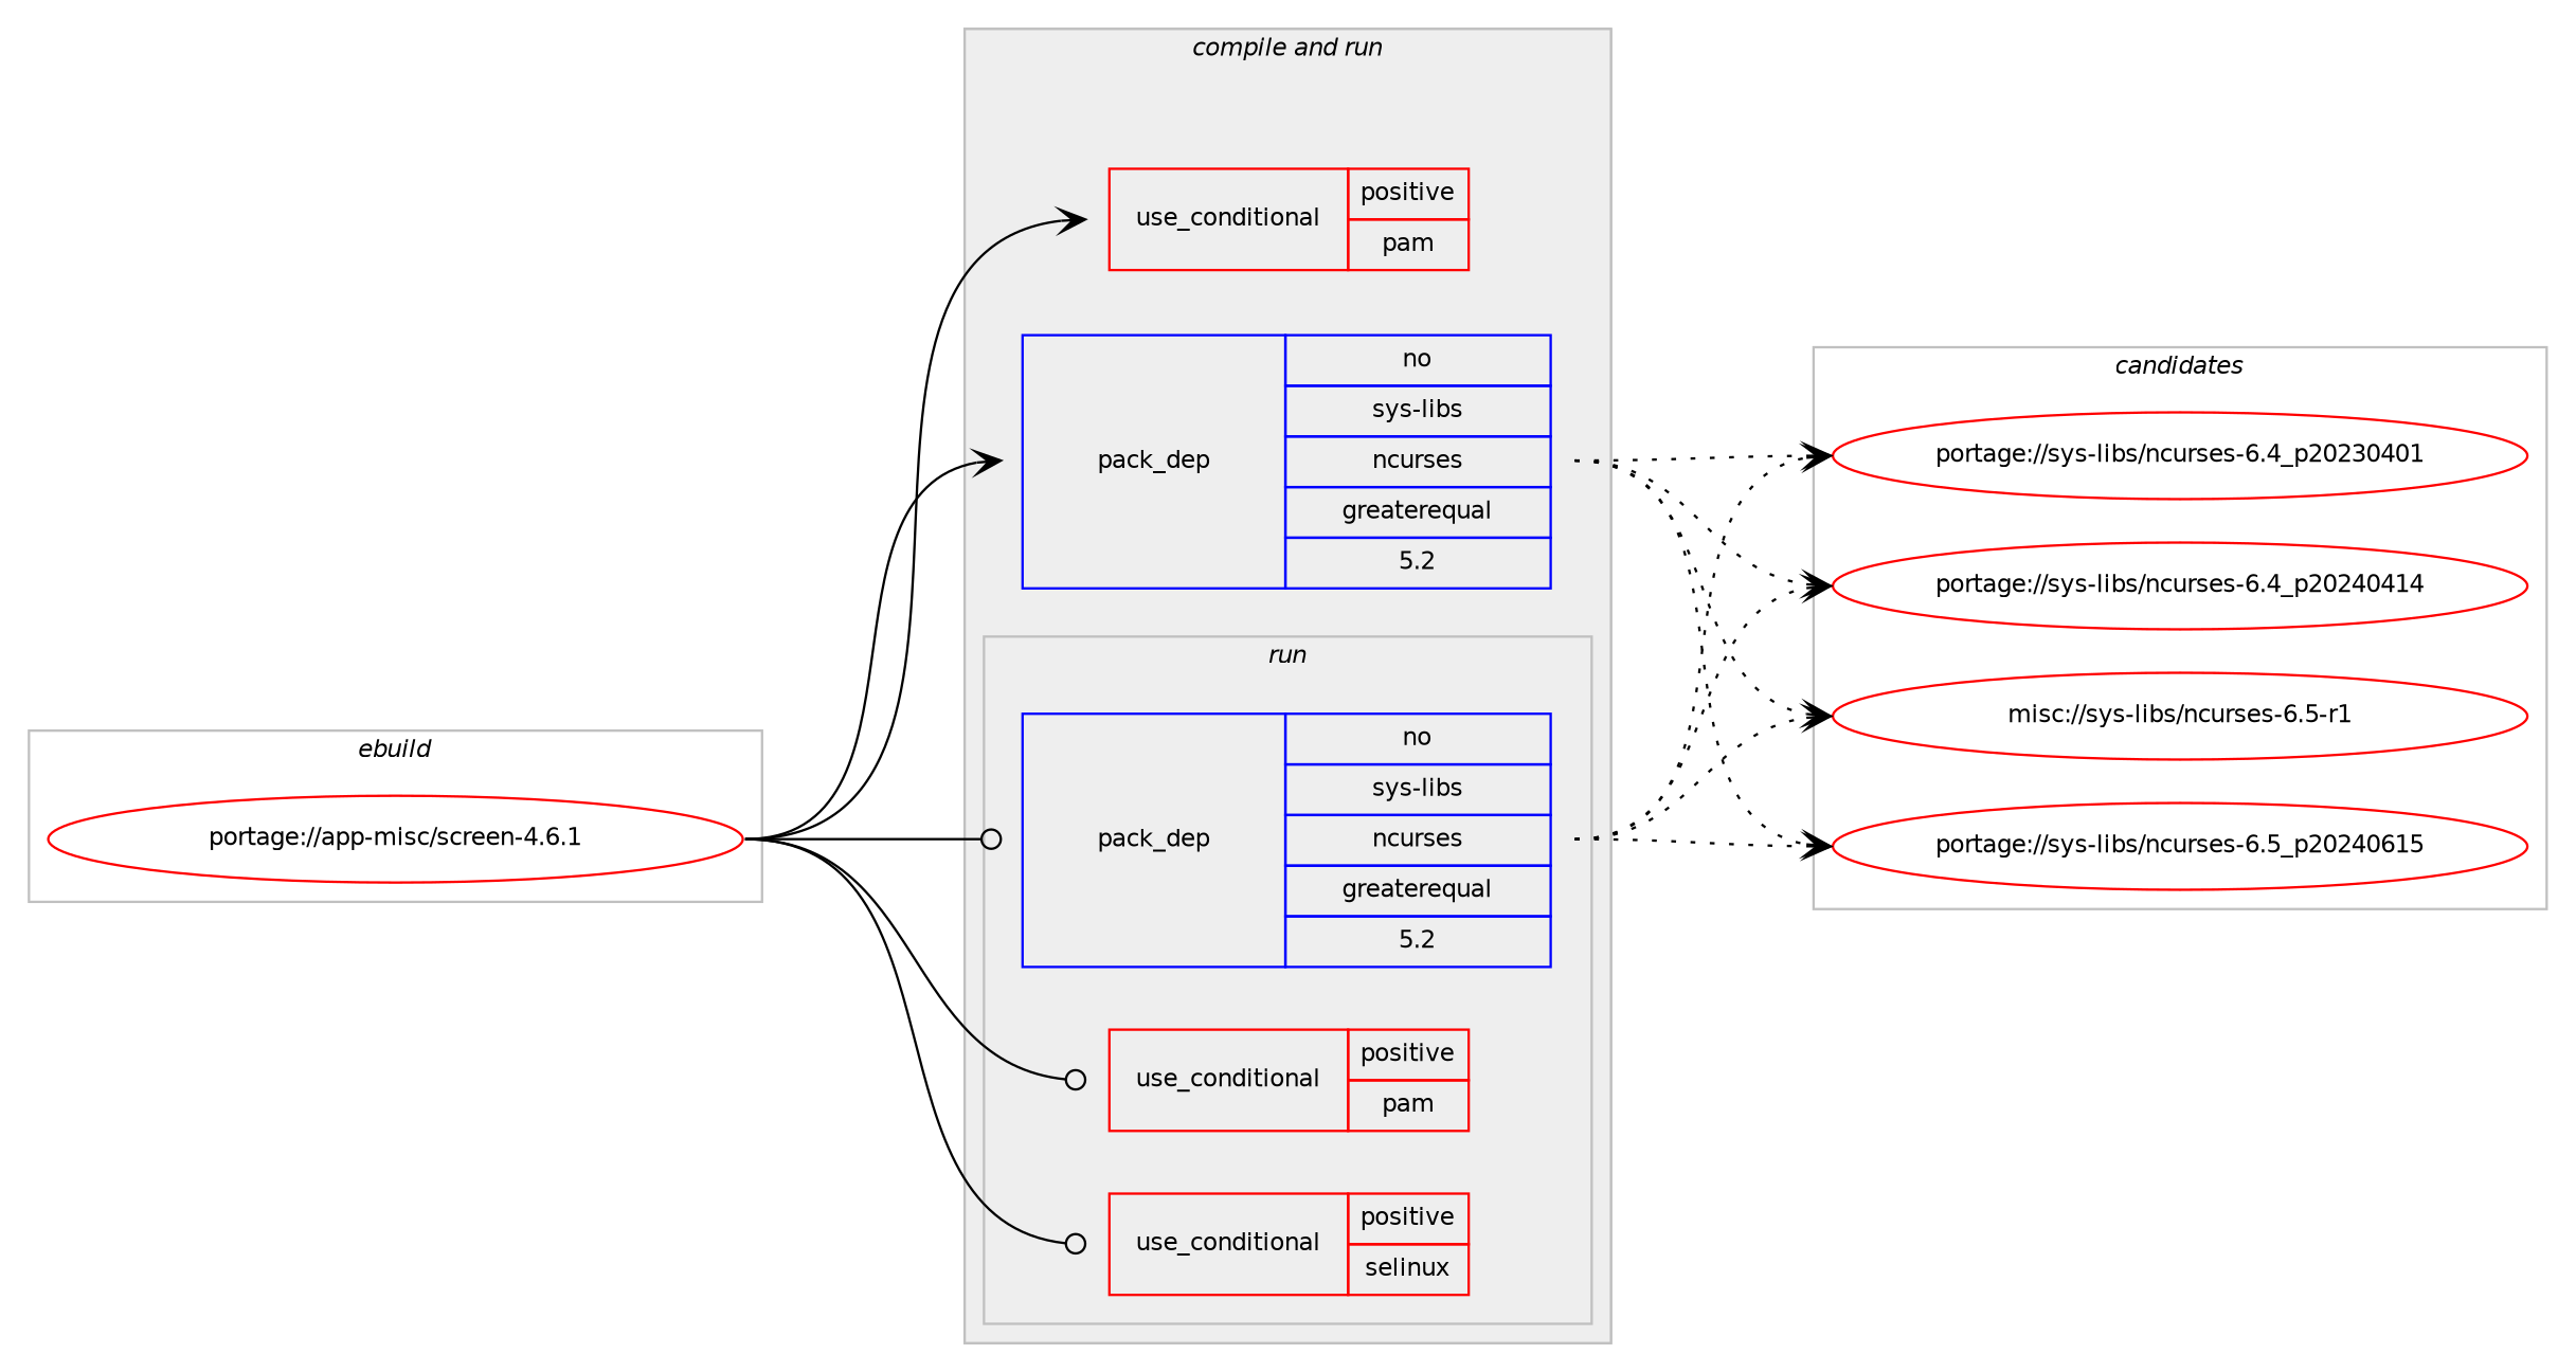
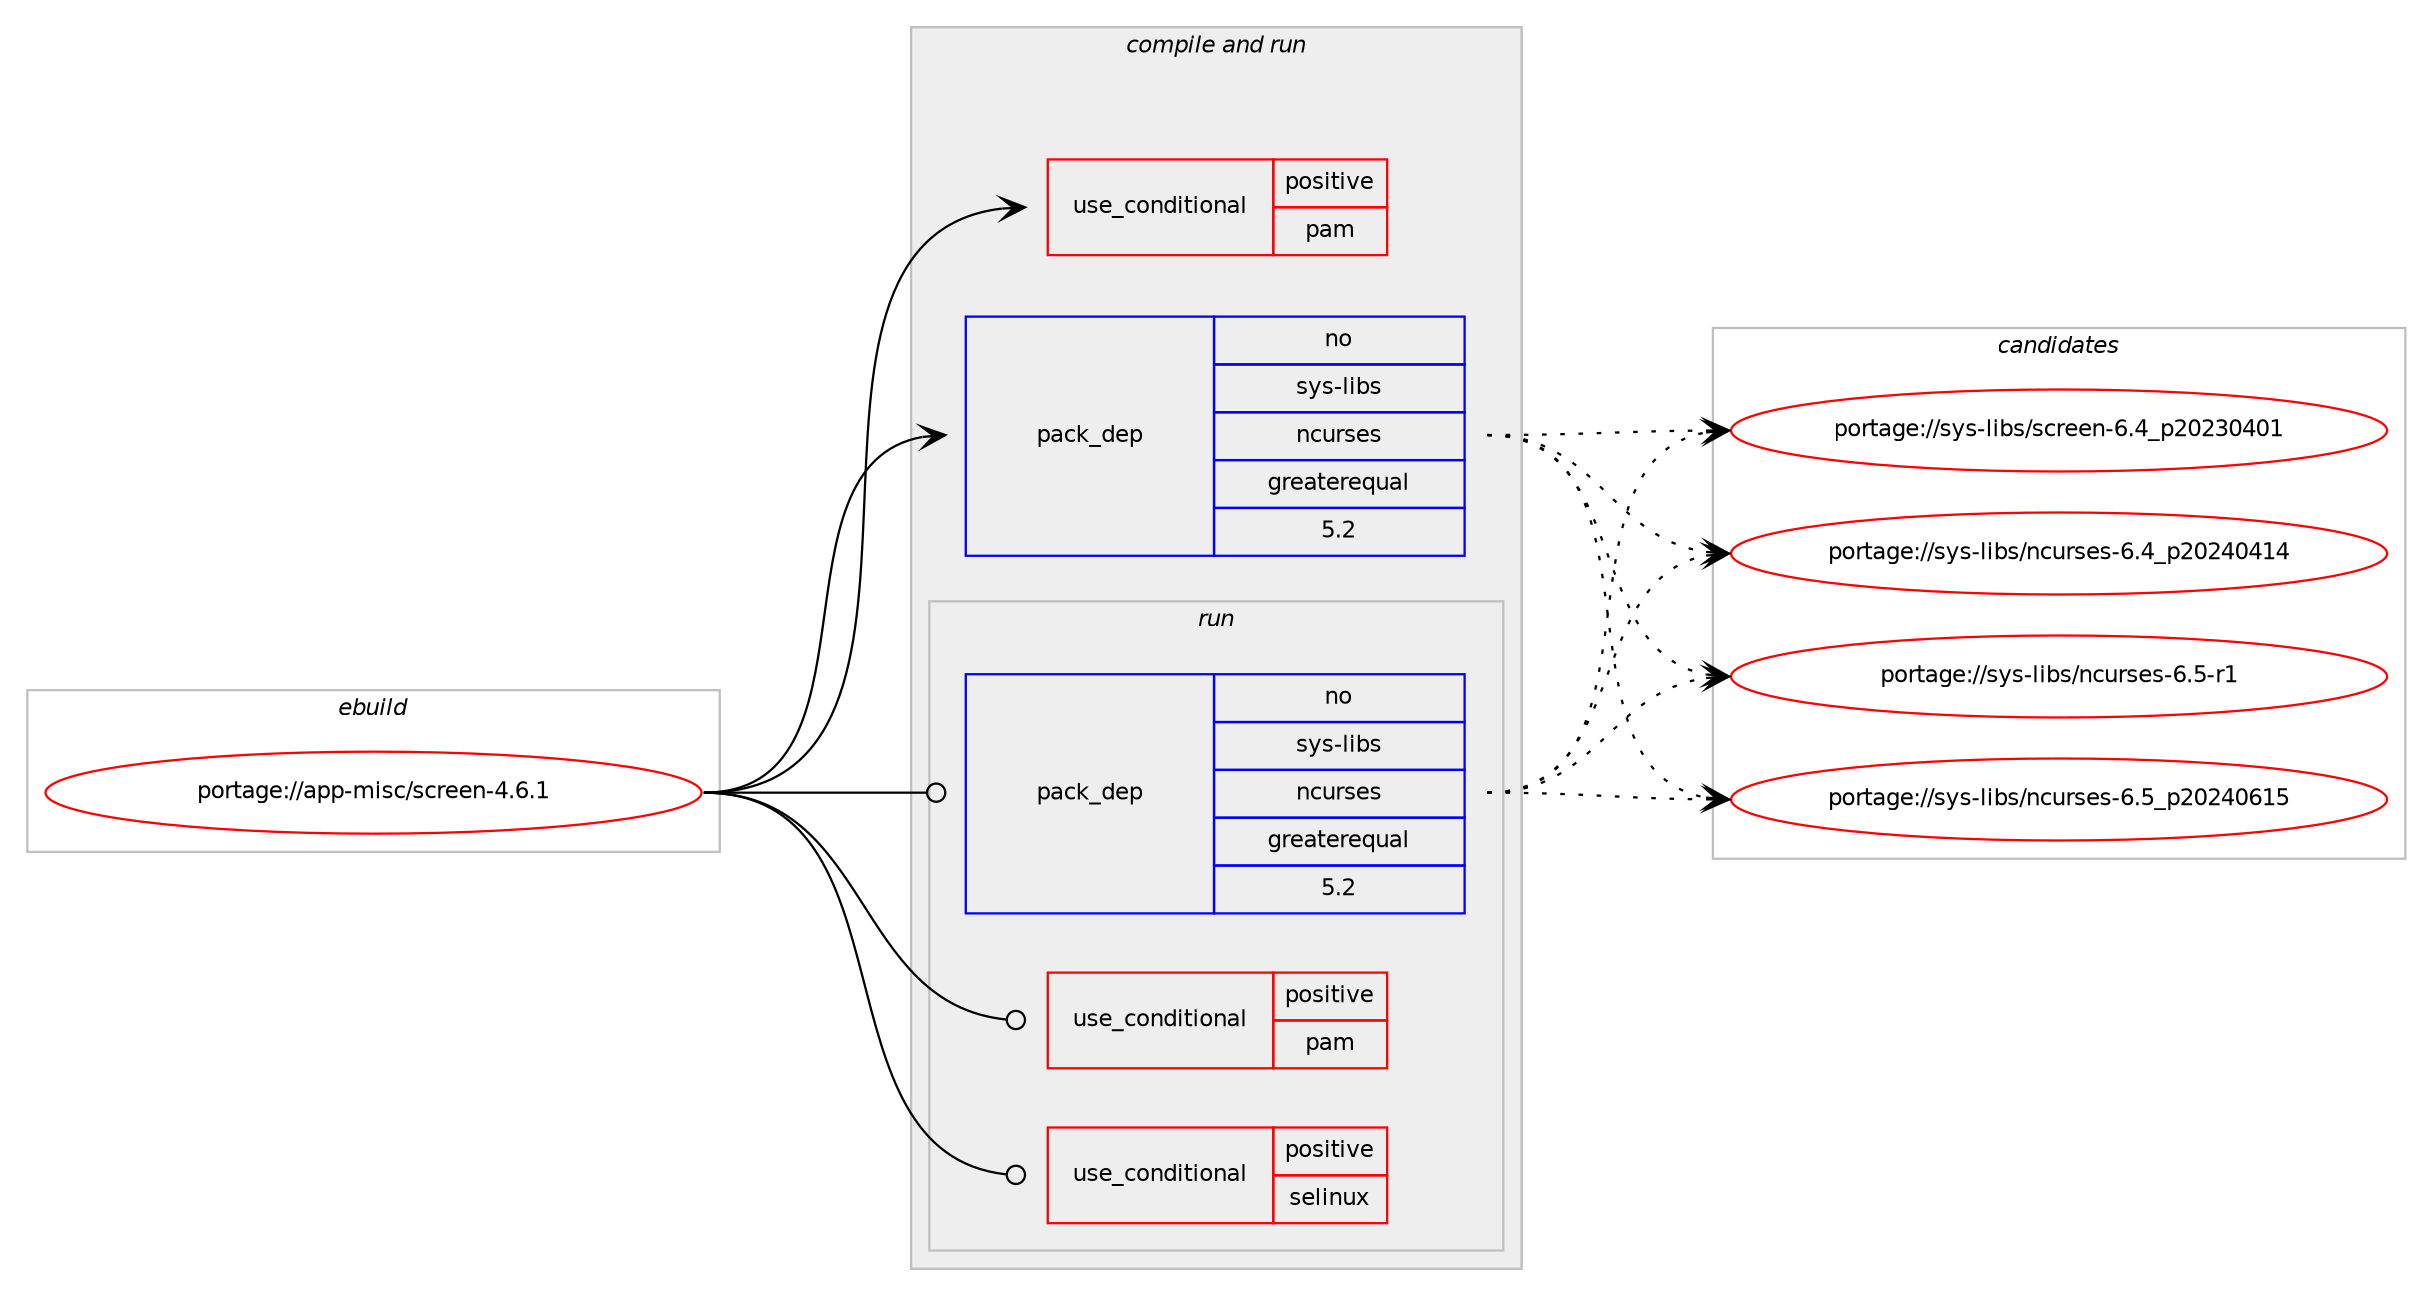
  digraph {
    compound=true
    concentrate=true
    fontname=Helvetica
    fontsize=10
    newrank=true
    rankdir=LR
    ranksep=1.5
    node [color=red fontname=Helvetica fontsize=10]
    edge [arrowhead=vee headport=w style=dotted tailport=e weight=100]
    n1 [label="portage://app-misc/screen-4.6.1" width=4]
    n2 [label=<<TABLE BORDER="0" CELLBORDER="1" CELLSPACING="0" CELLPADDING="4"><TR><TD ROWSPAN="3" CELLPADDING="10">use_conditional</TD></TR><TR><TD>positive</TD></TR><TR><TD>pam</TD></TR></TABLE>> shape=none]
    n3 [color=blue label=<<TABLE BORDER="0" CELLBORDER="1" CELLSPACING="0" CELLPADDING="4" WIDTH="220"><TR><TD ROWSPAN="6" CELLPADDING="30">pack_dep</TD></TR><TR><TD WIDTH="110">no</TD></TR><TR><TD>sys-libs</TD></TR><TR><TD>ncurses</TD></TR><TR><TD>greaterequal</TD></TR><TR><TD>5.2</TD></TR></TABLE>> shape=none]
    n4 [label=<<TABLE BORDER="0" CELLBORDER="1" CELLSPACING="0" CELLPADDING="4"><TR><TD ROWSPAN="3" CELLPADDING="10">use_conditional</TD></TR><TR><TD>positive</TD></TR><TR><TD>pam</TD></TR></TABLE>> shape=none]
    n5 [label=<<TABLE BORDER="0" CELLBORDER="1" CELLSPACING="0" CELLPADDING="4"><TR><TD ROWSPAN="3" CELLPADDING="10">use_conditional</TD></TR><TR><TD>positive</TD></TR><TR><TD>selinux</TD></TR></TABLE>> shape=none]
    n6 [color=blue label=<<TABLE BORDER="0" CELLBORDER="1" CELLSPACING="0" CELLPADDING="4" WIDTH="220"><TR><TD ROWSPAN="6" CELLPADDING="30">pack_dep</TD></TR><TR><TD WIDTH="110">no</TD></TR><TR><TD>sys-libs</TD></TR><TR><TD>ncurses</TD></TR><TR><TD>greaterequal</TD></TR><TR><TD>5.2</TD></TR></TABLE>> shape=none]
-   n7 [label="portage://sys-libs/ncurses-6.4_p20230401" width=4]
+   n7 [label="portage://sys-libs/screen-6.4_p20230401" width=4]
    n8 [label="portage://sys-libs/ncurses-6.4_p20240414" width=4]
-   n9 [label="misc://sys-libs/ncurses-6.5-r1" width=4]
+   n9 [label="portage://sys-libs/ncurses-6.5-r1" width=4]
    n10 [label="portage://sys-libs/ncurses-6.5_p20240615" width=4]
    subgraph cluster_1 {
      color=gray
      label=<<i>ebuild</i>>
      rank=same
      n1
    }
    subgraph cluster_2 {
      color=gray
      label=<<i>dependencies</i>>
      subgraph cluster_3 {
        color=gray
        fillcolor="#eeeeee"
        label=<<i>compile</i>>
        style=filled
        subgraph sub_4 {
          color=gray
          fillcolor="#eeeeee"
          label=<<i>compile</i>>
          style=filled
          n2
        }
        subgraph sub_5 {
          color=gray
          fillcolor="#eeeeee"
          label=<<i>compile</i>>
          style=filled
          n3
        }
      }
      subgraph cluster_6 {
        color=gray
        fillcolor="#eeeeee"
        label=<<i>compile and run</i>>
        style=filled
      }
      subgraph cluster_7 {
        color=gray
        fillcolor="#eeeeee"
        label=<<i>run</i>>
        style=filled
        subgraph sub_8 {
          color=gray
          fillcolor="#eeeeee"
          label=<<i>run</i>>
          style=filled
          n4
        }
        subgraph sub_9 {
          color=gray
          fillcolor="#eeeeee"
          label=<<i>run</i>>
          style=filled
          n5
        }
        subgraph sub_10 {
          color=gray
          fillcolor="#eeeeee"
          label=<<i>run</i>>
          style=filled
          n6
        }
      }
    }
    subgraph cluster_11 {
      color=gray
      label=<<i>candidates</i>>
      rank=same
      subgraph sub_12 {
        color=black
        label=<<i>candidates</i>>
        nodesep=1
        rank=same
        n7
        n8
        n9
        n10
      }
      subgraph sub_13 {
        color=black
        label=<<i>candidates</i>>
        nodesep=1
        rank=same
        n7
        n8
        n9
        n10
      }
    }
    n1 -> n2 [style=solid weight=20]
    n1 -> n3 [style=solid weight=20]
    n1 -> n4 [arrowhead=odot style=solid weight=20]
    n1 -> n5 [arrowhead=odot style=solid weight=20]
    n1 -> n6 [arrowhead=odot style=solid weight=20]
    n3 -> n7
    n3 -> n8
    n3 -> n9
    n3 -> n10
    n6 -> n7
    n6 -> n8
    n6 -> n9
    n6 -> n10
  }
